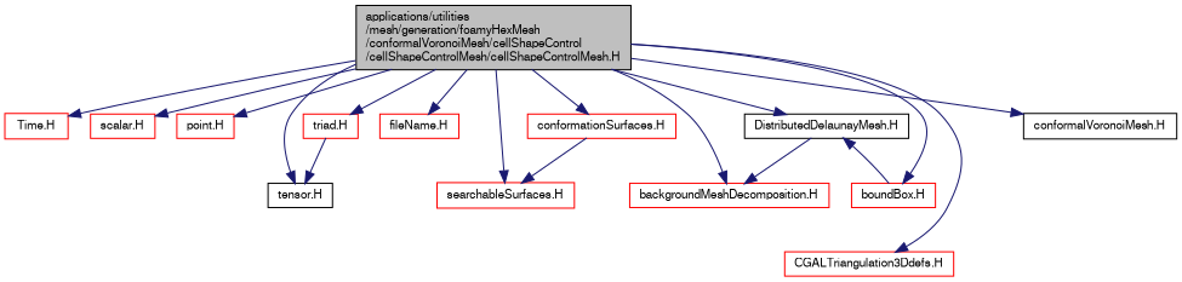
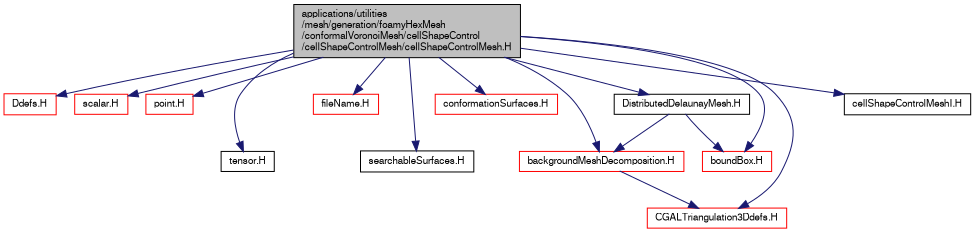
  digraph {
    node [color=red fontname=FreeSans fontsize=10 shape=record]
    edge [color=midnightblue fontname=FreeSans fontsize=10 labelfontname=FreeSans labelfontsize=10 style=solid]
    n1 [color=black fillcolor=grey75 fontcolor=black height=0.2 label="applications/utilities\l/mesh/generation/foamyHexMesh\l/conformalVoronoiMesh/cellShapeControl\l/cellShapeControlMesh/cellShapeControlMesh.H" style=filled width=0.4]
-   n2 [height=0.2 label="Time.H" width=0.4]
+   n2 [height=0.2 label="Ddefs.H" width=0.4]
    n3 [height=0.2 label="scalar.H" width=0.4]
    n4 [height=0.2 label="point.H" width=0.4]
    n5 [color=black height=0.2 label="tensor.H" width=0.4]
-   n6 [height=0.2 label="triad.H" width=0.4]
    n7 [height=0.2 label="fileName.H" width=0.4]
-   n8 [height=0.2 label="searchableSurfaces.H" width=0.4]
+   n8 [color=black height=0.2 label="searchableSurfaces.H" width=0.4]
    n9 [height=0.2 label="conformationSurfaces.H" width=0.4]
    n10 [color=black height=0.2 label="DistributedDelaunayMesh.H" width=0.4]
    n11 [height=0.2 label="backgroundMeshDecomposition.H" width=0.4]
    n12 [height=0.2 label="CGALTriangulation3Ddefs.H" width=0.4]
    n13 [height=0.2 label="boundBox.H" width=0.4]
-   n14 [color=black height=0.2 label="conformalVoronoiMesh.H" width=0.4]
+   n14 [color=black height=0.2 label="cellShapeControlMeshI.H" width=0.4]
    n1 -> n2
    n1 -> n3
    n1 -> n4
    n1 -> n5
-   n1 -> n6
    n1 -> n7
    n1 -> n8
    n1 -> n9
    n1 -> n10
    n1 -> n11
    n1 -> n12
    n1 -> n13
    n1 -> n14
-   n6 -> n5
-   n9 -> n8
    n10 -> n11
-   n13 -> n10
+   n10 -> n13
+   n11 -> n12
  }
